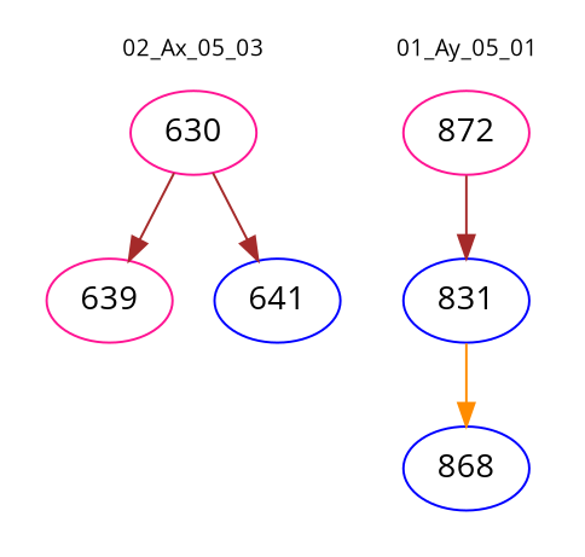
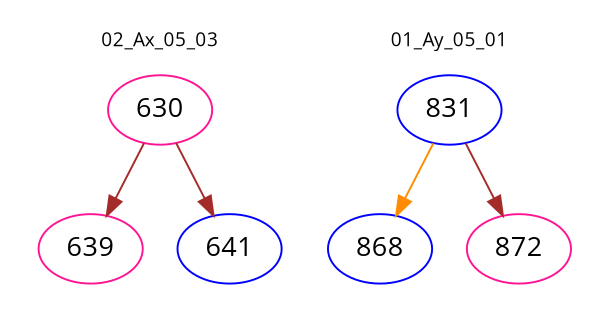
  digraph {
    fontname="Open Sans"
    node [color=deeppink fontname="Open Sans"]
    edge [color=brown fontname="Open Sans"]
    n1 [label=630]
    n2 [label=639]
    n3 [color=blue label=641]
    n4 [color=blue label=831]
    n5 [color=blue label=868]
    n6 [label=872]
    subgraph cluster_1 {
      color=white
      fontsize=10
      label="02_Ax_05_03"
      n1
      n2
      n3
    }
    subgraph cluster_2 {
      color=white
      fontsize=10
      label="01_Ay_05_01"
      n4
      n5
      n6
    }
    n1 -> n2
    n1 -> n3
    n4 -> n5 [color=darkorange]
-   n6 -> n4
+   n4 -> n6
  }
